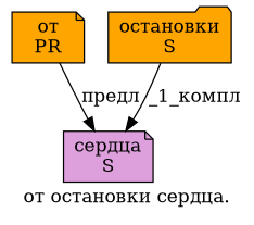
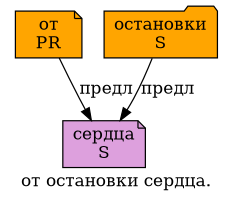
  digraph {
    label="от остановки сердца."
    node [fillcolor=orange penwidth=1 shape=note style=filled]
    n1 [label="от\nPR"]
    n2 [fillcolor=plum label="сердца\nS"]
    n3 [label="остановки\nS" shape=folder]
    n1 -> n2 [label="предл"]
-   n3 -> n2 [label="_1_компл"]
+   n3 -> n2 [label="предл"]
  }
